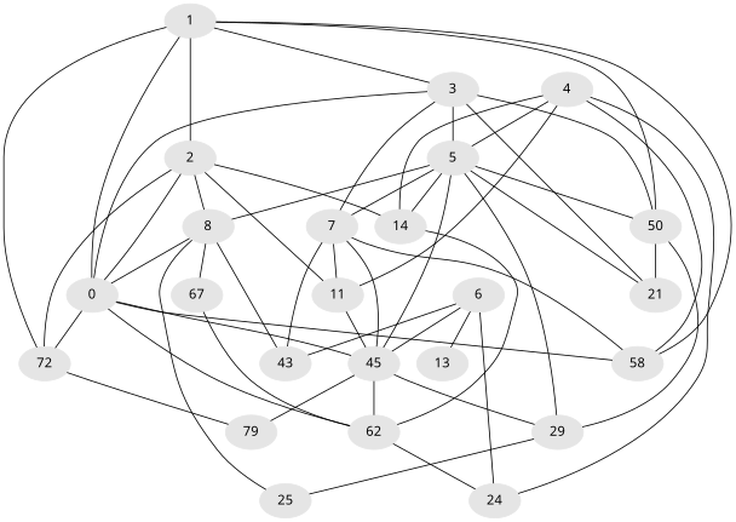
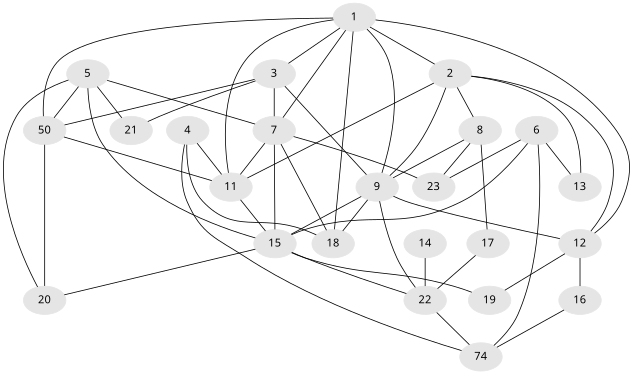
  graph {
    fontname="Noto Sans"
    node [color=gray90 fontname="Noto Sans" style=filled]
    edge [fontname="Noto Sans" weight=1.0]
    1
    2
    3
    7
-   9 [label=0]
+   9
    n6 [label=50]
    11
-   12 [label=72]
-   18 [label=58]
+   12
+   18
    8
    13
    5
    21
-   15 [label=45]
-   23 [label=43]
-   22 [label=62]
-   20 [label=29]
-   19 [label=79]
-   17 [label=67]
-   25
+   15
+   23
+   22
+   20
+   16
+   19
+   17
    14
    4
-   24
+   24 [label=74]
    6
    1 -- 2 [weight=2.0]
    1 -- 3
+   1 -- 7 [weight=2.0]
    1 -- 9
    1 -- n6
+   1 -- 11 [weight=2.0]
    1 -- 12 [weight=2.0]
    1 -- 18
    2 -- 9 [weight=2.0]
    2 -- 11
    2 -- 12
    2 -- 8
-   2 -- 14
+   2 -- 13
    3 -- 7
    3 -- 9
    3 -- n6 [weight=2.0]
-   3 -- 5 [weight=3.0]
    3 -- 21 [weight=2.0]
    7 -- 11
    7 -- 18
    7 -- 15
    7 -- 23
    9 -- 12 [weight=2.0]
    9 -- 18
    9 -- 15
    9 -- 22
-   n6 -- 21
+   n6 -- 11
    n6 -- 20
    11 -- 15
+   12 -- 16
    12 -- 19
    8 -- 9
    8 -- 23
    8 -- 17
-   8 -- 25
    5 -- 7 [weight=2.0]
    5 -- n6
-   5 -- 8
    5 -- 21
    5 -- 15 [weight=2.0]
    5 -- 20
-   5 -- 14
    15 -- 22
    15 -- 20
    15 -- 19
    22 -- 24
-   20 -- 25
+   16 -- 24
    17 -- 22
    14 -- 22
    4 -- 11
    4 -- 18
-   4 -- 5
-   4 -- 14
    4 -- 24
    6 -- 13
    6 -- 15 [weight=2.0]
    6 -- 23
    6 -- 24
  }
